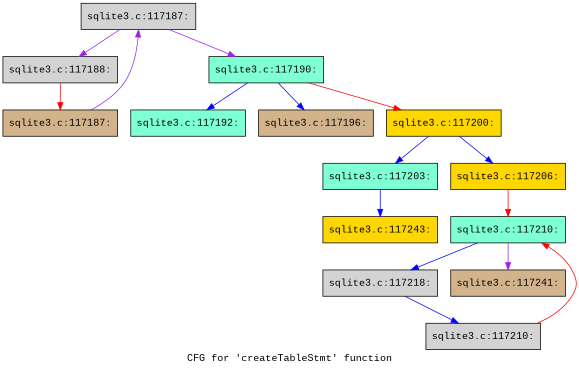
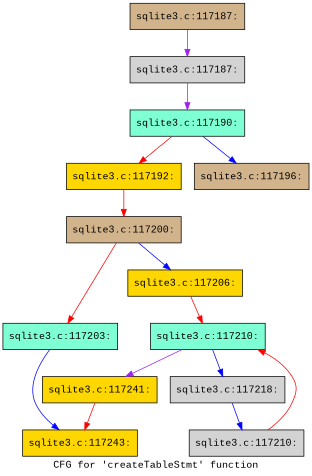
  digraph {
    fontname="Liberation Mono"
    label="CFG for 'createTableStmt' function"
    node [fillcolor=lightgrey fontname="Liberation Mono" shape=record style=filled]
    edge [color=blue fontname="Liberation Mono"]
    n1 [label="{sqlite3.c:117187:}"]
-   n2 [label="{sqlite3.c:117188:}"]
    n3 [fillcolor=aquamarine label="{sqlite3.c:117190:}"]
    n4 [fillcolor=tan label="{sqlite3.c:117187:}"]
-   n5 [fillcolor=aquamarine label="{sqlite3.c:117192:}"]
+   n5 [fillcolor=gold label="{sqlite3.c:117192:}"]
    n6 [fillcolor=tan label="{sqlite3.c:117196:}"]
-   n7 [fillcolor=gold label="{sqlite3.c:117200:}"]
+   n7 [fillcolor=tan label="{sqlite3.c:117200:}"]
    n8 [fillcolor=aquamarine label="{sqlite3.c:117203:}"]
    n9 [fillcolor=gold label="{sqlite3.c:117206:}"]
    n10 [fillcolor=gold label="{sqlite3.c:117243:}"]
    n11 [fillcolor=aquamarine label="{sqlite3.c:117210:}"]
    n12 [label="{sqlite3.c:117218:}"]
-   n13 [fillcolor=tan label="{sqlite3.c:117241:}"]
+   n13 [fillcolor=gold label="{sqlite3.c:117241:}"]
    n14 [label="{sqlite3.c:117210:}"]
-   n1 -> n2 [color=purple]
    n1 -> n3 [color=purple]
-   n2 -> n4 [color=red]
-   n3 -> n5
+   n3 -> n5 [color=red]
    n3 -> n6
    n4 -> n1 [color=purple]
-   n3 -> n7 [color=red]
-   n7 -> n8
+   n5 -> n7 [color=red]
+   n7 -> n8 [color=red]
    n7 -> n9
    n8 -> n10
    n9 -> n11 [color=red]
    n11 -> n12
    n11 -> n13 [color=purple]
    n12 -> n14
+   n13 -> n10 [color=red]
    n14 -> n11 [color=red]
  }
